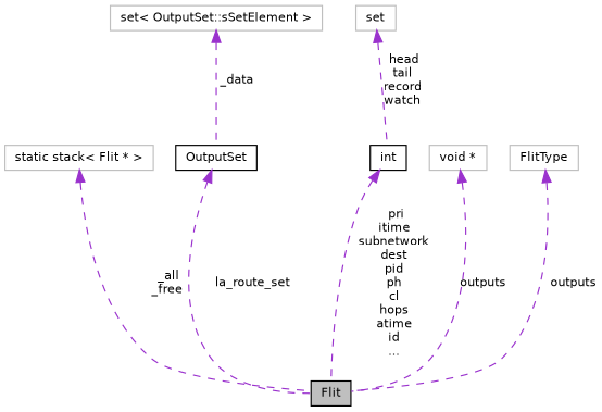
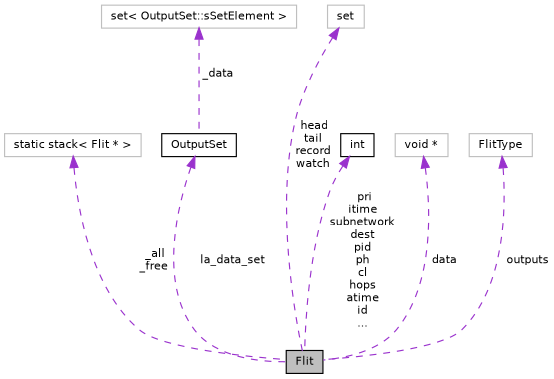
  digraph {
    fontname="DejaVu Sans"
    node [color=grey75 fontname="DejaVu Sans" fontsize=10 shape=record]
    edge [color=darkorchid3 dir=back fontname="DejaVu Sans" fontsize=10 labelfontname=FreeSans labelfontsize=10 style=dashed]
    n1 [color=black fillcolor=grey75 fontcolor=black height=0.2 label=Flit style=filled width=0.4]
    n2 [height=0.2 label="static stack\< Flit * \>" width=0.4]
    n3 [color=black height=0.2 label=OutputSet width=0.4]
    n4 [height=0.2 label="set\< OutputSet::sSetElement \>" width=0.4]
    n5 [color=black height=0.2 label=int width=0.4]
    n6 [height=0.2 label=set width=0.4]
    n7 [height=0.2 label="void *" width=0.4]
    n8 [height=0.2 label=FlitType width=0.4]
    n2 -> n1 [label=" _all\n_free"]
-   n3 -> n1 [label=" la_route_set"]
+   n3 -> n1 [label=" la_data_set"]
    n4 -> n3 [label=" _data"]
    n5 -> n1 [label=" pri\nitime\nsubnetwork\ndest\npid\nph\ncl\nhops\natime\nid\n..."]
-   n6 -> n5 [label=" head\ntail\nrecord\nwatch"]
-   n7 -> n1 [label=" outputs"]
+   n6 -> n1 [label=" head\ntail\nrecord\nwatch"]
+   n7 -> n1 [label=" data"]
    n8 -> n1 [label=" outputs"]
  }
